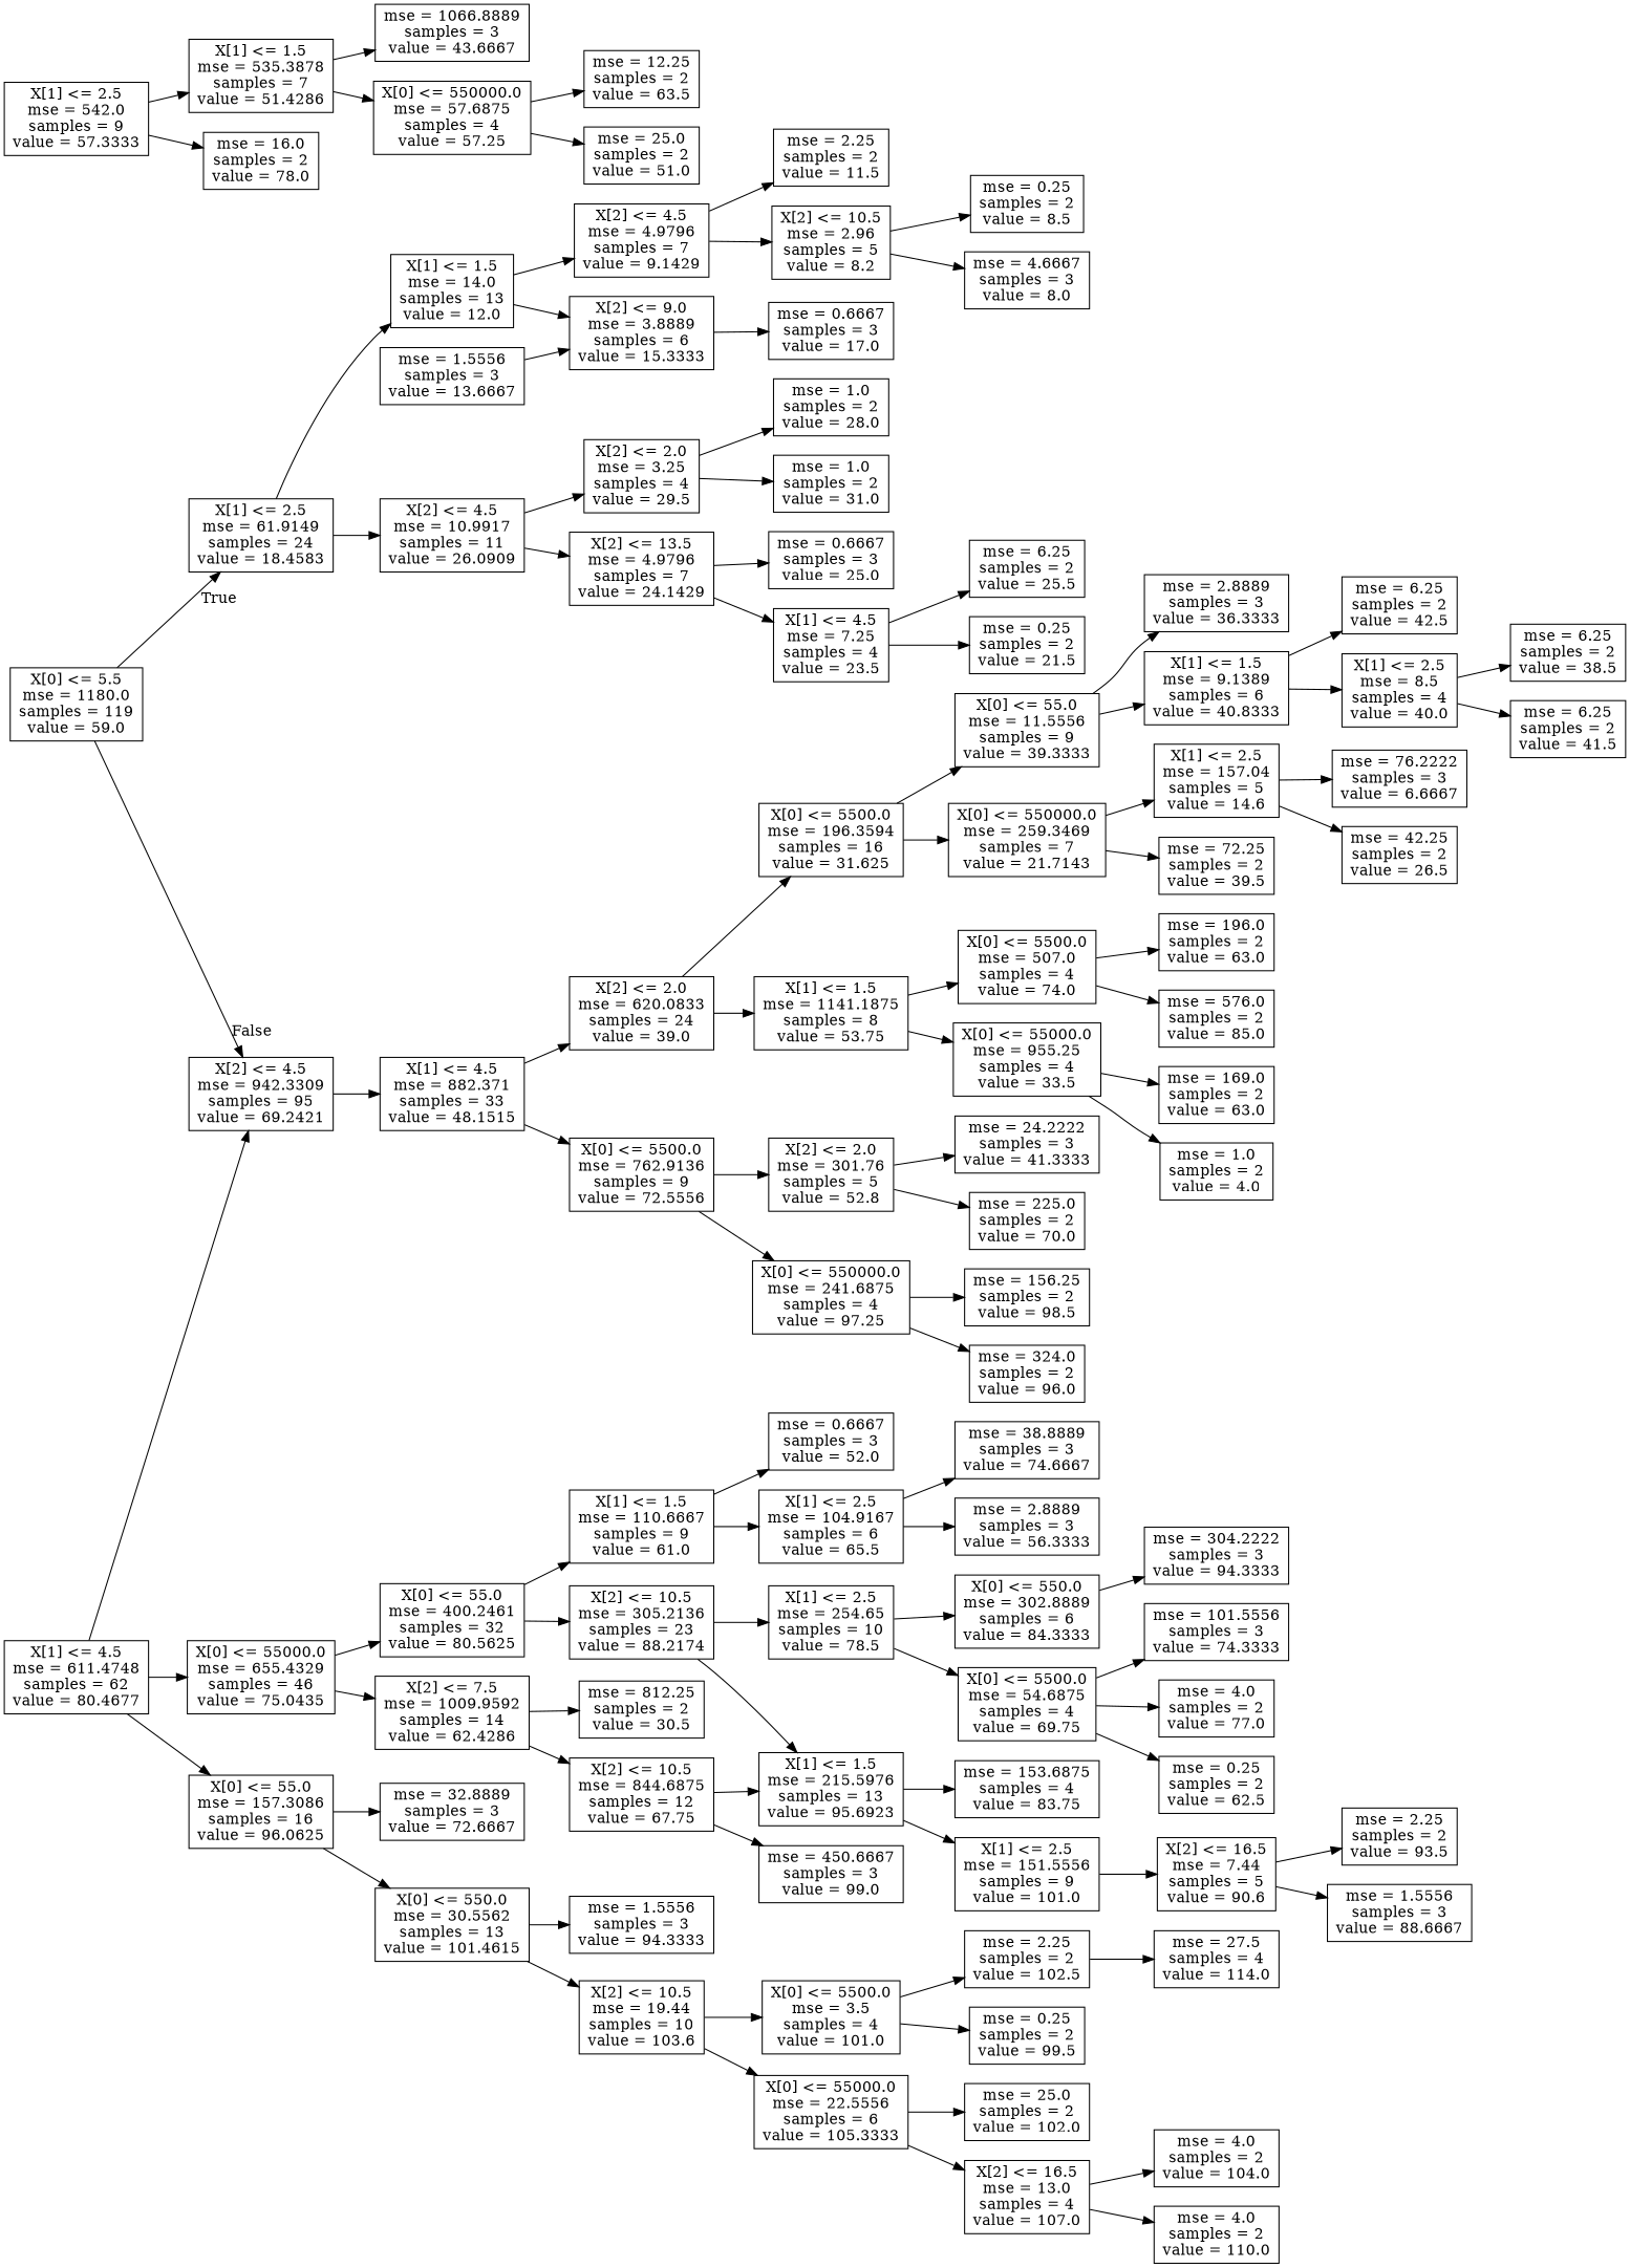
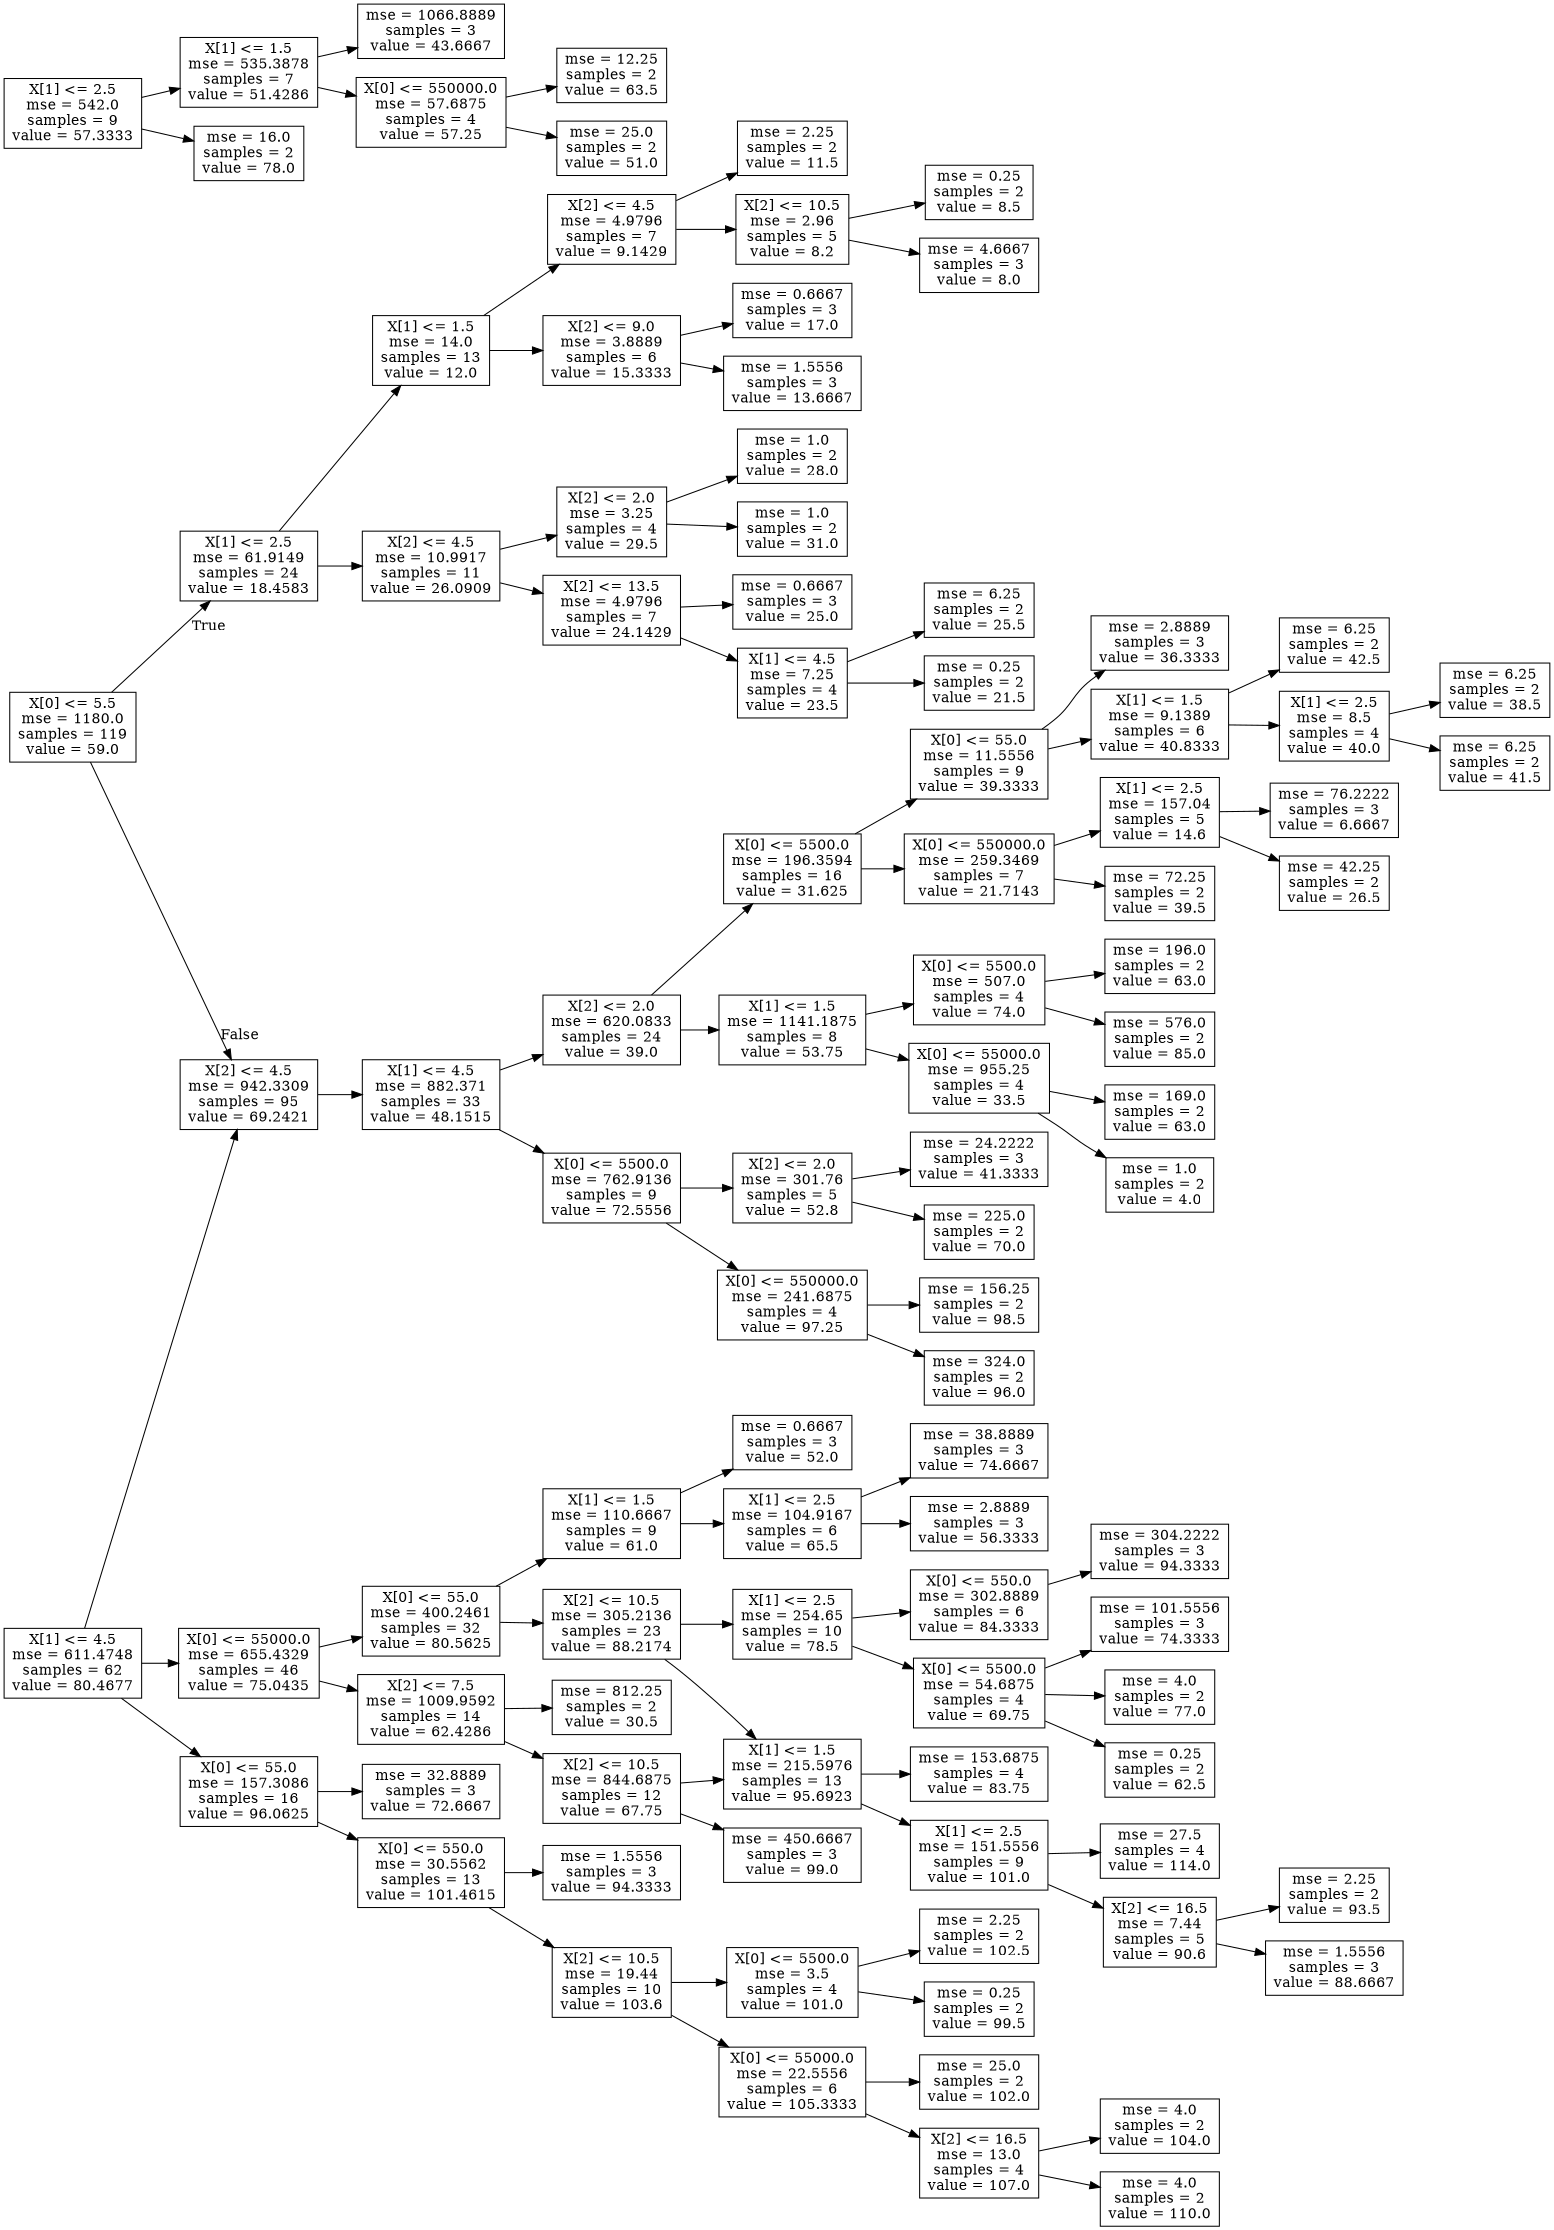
  digraph {
    rankdir=LR
    node [shape=box]
    n1 [label="X[0] <= 5.5\nmse = 1180.0\nsamples = 119\nvalue = 59.0"]
    n2 [label="X[1] <= 2.5\nmse = 61.9149\nsamples = 24\nvalue = 18.4583"]
    n3 [label="X[2] <= 4.5\nmse = 942.3309\nsamples = 95\nvalue = 69.2421"]
    n4 [label="X[1] <= 1.5\nmse = 14.0\nsamples = 13\nvalue = 12.0"]
    n5 [label="X[2] <= 4.5\nmse = 10.9917\nsamples = 11\nvalue = 26.0909"]
    n6 [label="X[1] <= 4.5\nmse = 882.371\nsamples = 33\nvalue = 48.1515"]
    n7 [label="X[2] <= 4.5\nmse = 4.9796\nsamples = 7\nvalue = 9.1429"]
    n8 [label="X[2] <= 9.0\nmse = 3.8889\nsamples = 6\nvalue = 15.3333"]
    n9 [label="X[2] <= 2.0\nmse = 3.25\nsamples = 4\nvalue = 29.5"]
    n10 [label="X[2] <= 13.5\nmse = 4.9796\nsamples = 7\nvalue = 24.1429"]
    n11 [label="mse = 2.25\nsamples = 2\nvalue = 11.5"]
    n12 [label="X[2] <= 10.5\nmse = 2.96\nsamples = 5\nvalue = 8.2"]
    n13 [label="mse = 0.6667\nsamples = 3\nvalue = 17.0"]
    n14 [label="mse = 1.5556\nsamples = 3\nvalue = 13.6667"]
    n15 [label="mse = 0.25\nsamples = 2\nvalue = 8.5"]
    n16 [label="mse = 4.6667\nsamples = 3\nvalue = 8.0"]
    n17 [label="mse = 1.0\nsamples = 2\nvalue = 28.0"]
    n18 [label="mse = 1.0\nsamples = 2\nvalue = 31.0"]
    n19 [label="mse = 0.6667\nsamples = 3\nvalue = 25.0"]
    n20 [label="X[1] <= 4.5\nmse = 7.25\nsamples = 4\nvalue = 23.5"]
    n21 [label="mse = 6.25\nsamples = 2\nvalue = 25.5"]
    n22 [label="mse = 0.25\nsamples = 2\nvalue = 21.5"]
    n23 [label="X[2] <= 2.0\nmse = 620.0833\nsamples = 24\nvalue = 39.0"]
    n24 [label="X[0] <= 5500.0\nmse = 762.9136\nsamples = 9\nvalue = 72.5556"]
    n25 [label="X[1] <= 4.5\nmse = 611.4748\nsamples = 62\nvalue = 80.4677"]
    n26 [label="X[0] <= 55000.0\nmse = 655.4329\nsamples = 46\nvalue = 75.0435"]
    n27 [label="X[0] <= 55.0\nmse = 157.3086\nsamples = 16\nvalue = 96.0625"]
    n28 [label="X[0] <= 5500.0\nmse = 196.3594\nsamples = 16\nvalue = 31.625"]
    n29 [label="X[1] <= 1.5\nmse = 1141.1875\nsamples = 8\nvalue = 53.75"]
    n30 [label="X[2] <= 2.0\nmse = 301.76\nsamples = 5\nvalue = 52.8"]
    n31 [label="X[0] <= 550000.0\nmse = 241.6875\nsamples = 4\nvalue = 97.25"]
    n32 [label="X[0] <= 55.0\nmse = 11.5556\nsamples = 9\nvalue = 39.3333"]
    n33 [label="X[0] <= 550000.0\nmse = 259.3469\nsamples = 7\nvalue = 21.7143"]
    n34 [label="X[0] <= 5500.0\nmse = 507.0\nsamples = 4\nvalue = 74.0"]
    n35 [label="X[0] <= 55000.0\nmse = 955.25\nsamples = 4\nvalue = 33.5"]
    n36 [label="mse = 2.8889\nsamples = 3\nvalue = 36.3333"]
    n37 [label="X[1] <= 1.5\nmse = 9.1389\nsamples = 6\nvalue = 40.8333"]
    n38 [label="X[1] <= 2.5\nmse = 157.04\nsamples = 5\nvalue = 14.6"]
    n39 [label="mse = 72.25\nsamples = 2\nvalue = 39.5"]
    n40 [label="mse = 6.25\nsamples = 2\nvalue = 42.5"]
    n41 [label="X[1] <= 2.5\nmse = 8.5\nsamples = 4\nvalue = 40.0"]
    n42 [label="mse = 6.25\nsamples = 2\nvalue = 38.5"]
    n43 [label="mse = 6.25\nsamples = 2\nvalue = 41.5"]
    n44 [label="mse = 76.2222\nsamples = 3\nvalue = 6.6667"]
    n45 [label="mse = 42.25\nsamples = 2\nvalue = 26.5"]
    n46 [label="mse = 196.0\nsamples = 2\nvalue = 63.0"]
    n47 [label="mse = 576.0\nsamples = 2\nvalue = 85.0"]
    n48 [label="mse = 169.0\nsamples = 2\nvalue = 63.0"]
    n49 [label="mse = 1.0\nsamples = 2\nvalue = 4.0"]
    n50 [label="mse = 24.2222\nsamples = 3\nvalue = 41.3333"]
    n51 [label="mse = 225.0\nsamples = 2\nvalue = 70.0"]
    n52 [label="mse = 156.25\nsamples = 2\nvalue = 98.5"]
    n53 [label="mse = 324.0\nsamples = 2\nvalue = 96.0"]
    n54 [label="X[0] <= 55.0\nmse = 400.2461\nsamples = 32\nvalue = 80.5625"]
    n55 [label="X[2] <= 7.5\nmse = 1009.9592\nsamples = 14\nvalue = 62.4286"]
    n56 [label="mse = 32.8889\nsamples = 3\nvalue = 72.6667"]
    n57 [label="X[0] <= 550.0\nmse = 30.5562\nsamples = 13\nvalue = 101.4615"]
    n58 [label="X[1] <= 1.5\nmse = 110.6667\nsamples = 9\nvalue = 61.0"]
    n59 [label="X[2] <= 10.5\nmse = 305.2136\nsamples = 23\nvalue = 88.2174"]
    n60 [label="mse = 812.25\nsamples = 2\nvalue = 30.5"]
    n61 [label="X[2] <= 10.5\nmse = 844.6875\nsamples = 12\nvalue = 67.75"]
    n62 [label="mse = 0.6667\nsamples = 3\nvalue = 52.0"]
    n63 [label="X[1] <= 2.5\nmse = 104.9167\nsamples = 6\nvalue = 65.5"]
    n64 [label="X[1] <= 2.5\nmse = 254.65\nsamples = 10\nvalue = 78.5"]
    n65 [label="X[1] <= 1.5\nmse = 215.5976\nsamples = 13\nvalue = 95.6923"]
    n66 [label="mse = 38.8889\nsamples = 3\nvalue = 74.6667"]
    n67 [label="mse = 2.8889\nsamples = 3\nvalue = 56.3333"]
    n68 [label="X[0] <= 550.0\nmse = 302.8889\nsamples = 6\nvalue = 84.3333"]
    n69 [label="X[0] <= 5500.0\nmse = 54.6875\nsamples = 4\nvalue = 69.75"]
    n70 [label="mse = 153.6875\nsamples = 4\nvalue = 83.75"]
    n71 [label="X[1] <= 2.5\nmse = 151.5556\nsamples = 9\nvalue = 101.0"]
    n72 [label="mse = 304.2222\nsamples = 3\nvalue = 94.3333"]
    n73 [label="mse = 101.5556\nsamples = 3\nvalue = 74.3333"]
    n74 [label="mse = 4.0\nsamples = 2\nvalue = 77.0"]
    n75 [label="mse = 0.25\nsamples = 2\nvalue = 62.5"]
    n76 [label="mse = 27.5\nsamples = 4\nvalue = 114.0"]
    n77 [label="X[2] <= 16.5\nmse = 7.44\nsamples = 5\nvalue = 90.6"]
    n78 [label="mse = 2.25\nsamples = 2\nvalue = 93.5"]
    n79 [label="mse = 1.5556\nsamples = 3\nvalue = 88.6667"]
    n80 [label="mse = 450.6667\nsamples = 3\nvalue = 99.0"]
    n81 [label="X[1] <= 2.5\nmse = 542.0\nsamples = 9\nvalue = 57.3333"]
    n82 [label="X[1] <= 1.5\nmse = 535.3878\nsamples = 7\nvalue = 51.4286"]
    n83 [label="mse = 16.0\nsamples = 2\nvalue = 78.0"]
    n84 [label="mse = 1066.8889\nsamples = 3\nvalue = 43.6667"]
    n85 [label="X[0] <= 550000.0\nmse = 57.6875\nsamples = 4\nvalue = 57.25"]
    n86 [label="mse = 12.25\nsamples = 2\nvalue = 63.5"]
    n87 [label="mse = 25.0\nsamples = 2\nvalue = 51.0"]
    n88 [label="mse = 1.5556\nsamples = 3\nvalue = 94.3333"]
    n89 [label="X[2] <= 10.5\nmse = 19.44\nsamples = 10\nvalue = 103.6"]
    n90 [label="X[0] <= 5500.0\nmse = 3.5\nsamples = 4\nvalue = 101.0"]
    n91 [label="X[0] <= 55000.0\nmse = 22.5556\nsamples = 6\nvalue = 105.3333"]
    n92 [label="mse = 2.25\nsamples = 2\nvalue = 102.5"]
    n93 [label="mse = 0.25\nsamples = 2\nvalue = 99.5"]
    n94 [label="mse = 25.0\nsamples = 2\nvalue = 102.0"]
    n95 [label="X[2] <= 16.5\nmse = 13.0\nsamples = 4\nvalue = 107.0"]
    n96 [label="mse = 4.0\nsamples = 2\nvalue = 104.0"]
    n97 [label="mse = 4.0\nsamples = 2\nvalue = 110.0"]
    n1 -> n2 [headlabel=True labelangle=45 labeldistance=2.5]
    n1 -> n3 [headlabel=False labelangle=-45 labeldistance=2.5]
    n2 -> n4
    n2 -> n5
    n3 -> n6
    n4 -> n7
    n4 -> n8
    n5 -> n9
    n5 -> n10
    n6 -> n23
    n6 -> n24
    n7 -> n11
    n7 -> n12
    n8 -> n13
-   n14 -> n8
+   n8 -> n14
    n9 -> n17
    n9 -> n18
    n10 -> n19
    n10 -> n20
    n12 -> n15
    n12 -> n16
    n20 -> n21
    n20 -> n22
    n23 -> n28
    n23 -> n29
    n24 -> n30
    n24 -> n31
    n25 -> n3
    n25 -> n26
    n25 -> n27
    n26 -> n54
    n26 -> n55
    n27 -> n56
    n27 -> n57
    n28 -> n32
    n28 -> n33
    n29 -> n34
    n29 -> n35
    n30 -> n50
    n30 -> n51
    n31 -> n52
    n31 -> n53
    n32 -> n36
    n32 -> n37
    n33 -> n38
    n33 -> n39
    n34 -> n46
    n34 -> n47
    n35 -> n48
    n35 -> n49
    n37 -> n40
    n37 -> n41
    n38 -> n44
    n38 -> n45
    n41 -> n42
    n41 -> n43
    n54 -> n58
    n54 -> n59
    n55 -> n60
    n55 -> n61
    n57 -> n88
    n57 -> n89
    n58 -> n62
    n58 -> n63
    n59 -> n64
    n59 -> n65
    n61 -> n65
    n61 -> n80
    n63 -> n66
    n63 -> n67
    n64 -> n68
    n64 -> n69
    n65 -> n70
    n65 -> n71
    n68 -> n72
    n69 -> n73
    n69 -> n74
    n69 -> n75
-   n92 -> n76
+   n71 -> n76
    n71 -> n77
    n77 -> n78
    n77 -> n79
    n81 -> n82
    n81 -> n83
    n82 -> n84
    n82 -> n85
    n85 -> n86
    n85 -> n87
    n89 -> n90
    n89 -> n91
    n90 -> n92
    n90 -> n93
    n91 -> n94
    n91 -> n95
    n95 -> n96
    n95 -> n97
  }
